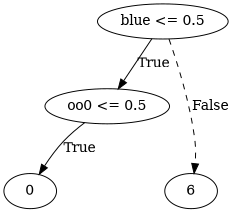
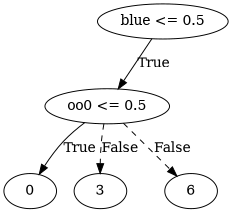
  digraph {
    n1 [label="blue <= 0.5"]
    n2 [label="oo0 <= 0.5"]
    n3 [label=6]
    n4 [label=0]
+   n5 [label=3]
    n1 -> n2 [label=True]
-   n1 -> n3 [label=False style=dashed]
+   n2 -> n3 [label=False style=dashed]
    n2 -> n4 [label=True]
+   n2 -> n5 [label=False style=dashed]
  }
